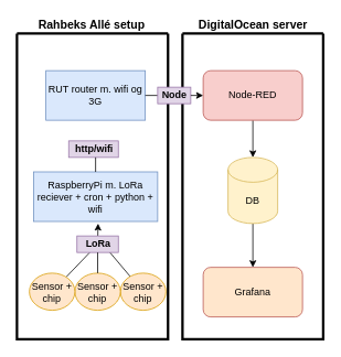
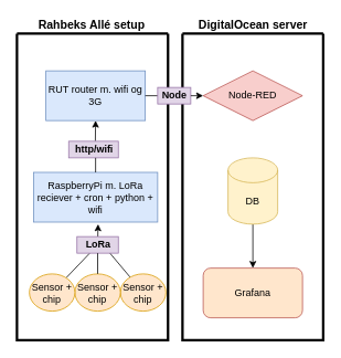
  <mxCell id="0" />
  <mxCell id="1" parent="0" />
  <mxCell id="2" value="" style="swimlane;startSize=0;swimlaneFillColor=none;fillColor=none;strokeColor=#000000;fontColor=#333333;strokeWidth=3;" vertex="1" parent="1"><mxGeometry x="20" y="40" width="182.5" height="370" as="geometry" /></mxCell>
  <mxCell id="3" value="RaspberryPi m. LoRa reciever + cron + python + wifi" style="rounded=0;whiteSpace=wrap;html=1;fillColor=#dae8fc;strokeColor=#6c8ebf;" vertex="1" parent="2"><mxGeometry x="20" y="167.5" width="150" height="60" as="geometry" /></mxCell>
+ <mxCell id="4" value="" style="endArrow=classic;html=1;rounded=0;entryX=0.5;entryY=1;entryDx=0;entryDy=0;exitX=0.537;exitY=-0.008;exitDx=0;exitDy=0;startArrow=none;exitPerimeter=0;" edge="1" parent="2" source="11" target="5"><mxGeometry width="50" height="50" relative="1" as="geometry"><mxPoint x="90" y="260" as="sourcePoint" /><mxPoint x="135" y="210" as="targetPoint" /></mxGeometry></mxCell>
  <mxCell id="5" value="RUT router m. wifi og 3G" style="rounded=0;whiteSpace=wrap;html=1;fillColor=#dae8fc;strokeColor=#6c8ebf;" vertex="1" parent="2"><mxGeometry x="35" y="45" width="120" height="60" as="geometry" /></mxCell>
  <mxCell id="6" style="edgeStyle=none;rounded=0;orthogonalLoop=1;jettySize=auto;html=1;entryX=0.794;entryY=0.99;entryDx=0;entryDy=0;entryPerimeter=0;fontSize=14;endArrow=none;endFill=0;" edge="1" parent="2" source="7" target="14"><mxGeometry relative="1" as="geometry" /></mxCell>
  <mxCell id="7" value="Sensor + &lt;br&gt;chip" style="ellipse;whiteSpace=wrap;html=1;fillColor=#ffe6cc;strokeColor=#d79b00;" vertex="1" parent="2"><mxGeometry x="125" y="290" width="55" height="45" as="geometry" /></mxCell>
  <mxCell id="8" value="Sensor + chip" style="ellipse;whiteSpace=wrap;html=1;fillColor=#ffe6cc;strokeColor=#d79b00;" vertex="1" parent="2"><mxGeometry x="70" y="290" width="55" height="45" as="geometry" /></mxCell>
  <mxCell id="9" style="rounded=0;orthogonalLoop=1;jettySize=auto;html=1;fontSize=14;endArrow=none;endFill=0;" edge="1" parent="2" source="10" target="14"><mxGeometry relative="1" as="geometry" /></mxCell>
  <mxCell id="10" value="Sensor + &lt;br&gt;chip" style="ellipse;whiteSpace=wrap;html=1;fillColor=#ffe6cc;strokeColor=#d79b00;" vertex="1" parent="2"><mxGeometry x="15" y="290" width="55" height="45" as="geometry" /></mxCell>
  <mxCell id="11" value="http/wifi&lt;br&gt;" style="text;html=1;align=center;verticalAlign=middle;resizable=0;points=[];autosize=1;strokeColor=#9673a6;fillColor=#e1d5e7;fontStyle=1" vertex="1" parent="2"><mxGeometry x="62.5" y="130" width="60" height="20" as="geometry" /></mxCell>
  <mxCell id="12" value="" style="endArrow=none;html=1;rounded=0;exitX=0.5;exitY=0;exitDx=0;exitDy=0;" edge="1" parent="2" source="3"><mxGeometry width="50" height="50" relative="1" as="geometry"><mxPoint x="90" y="170" as="sourcePoint" /><mxPoint x="95" y="150" as="targetPoint" /></mxGeometry></mxCell>
  <mxCell id="13" style="edgeStyle=none;rounded=0;orthogonalLoop=1;jettySize=auto;html=1;fontSize=14;endArrow=classic;endFill=1;" edge="1" parent="2" source="14"><mxGeometry relative="1" as="geometry"><mxPoint x="98" y="230" as="targetPoint" /></mxGeometry></mxCell>
  <mxCell id="14" value="LoRa" style="text;html=1;align=center;verticalAlign=middle;resizable=0;points=[];autosize=1;strokeColor=#9673a6;fillColor=#e1d5e7;fontStyle=1;labelBackgroundColor=none;" vertex="1" parent="2"><mxGeometry x="72.5" y="245" width="50" height="20" as="geometry" /></mxCell>
  <mxCell id="15" value="" style="endArrow=none;html=1;rounded=0;exitX=0.5;exitY=0;exitDx=0;exitDy=0;entryX=0.5;entryY=1;entryDx=0;entryDy=0;endFill=0;" edge="1" parent="2" source="8" target="14"><mxGeometry width="50" height="50" relative="1" as="geometry"><mxPoint x="202.5" y="450" as="sourcePoint" /><mxPoint x="205" y="387.5" as="targetPoint" /></mxGeometry></mxCell>
  <mxCell id="16" value="" style="swimlane;startSize=0;strokeWidth=3;" vertex="1" parent="1"><mxGeometry x="220" y="40" width="170" height="370" as="geometry" /></mxCell>
  <mxCell id="17" value="" style="edgeStyle=orthogonalEdgeStyle;rounded=0;orthogonalLoop=1;jettySize=auto;html=1;" edge="1" parent="16" source="18" target="21"><mxGeometry relative="1" as="geometry" /></mxCell>
  <mxCell id="18" value="DB" style="shape=cylinder3;whiteSpace=wrap;html=1;boundedLbl=1;backgroundOutline=1;size=15;fillColor=#fff2cc;strokeColor=#d6b656;" vertex="1" parent="16"><mxGeometry x="55" y="150" width="60" height="80" as="geometry" /></mxCell>
- <mxCell id="19" value="" style="edgeStyle=orthogonalEdgeStyle;rounded=0;orthogonalLoop=1;jettySize=auto;html=1;" edge="1" parent="16" source="20" target="18"><mxGeometry relative="1" as="geometry" /></mxCell>
- <mxCell id="20" value="Node-RED" style="rounded=1;whiteSpace=wrap;html=1;fillColor=#f8cecc;strokeColor=#b85450;" vertex="1" parent="16"><mxGeometry x="25" y="45" width="120" height="60" as="geometry" /></mxCell>
+ <mxCell id="20" value="Node-RED" style="rhombus;whiteSpace=wrap;html=1;fillColor=#f8cecc;strokeColor=#b85450;" vertex="1" parent="16"><mxGeometry x="25" y="45" width="120" height="60" as="geometry" /></mxCell>
  <mxCell id="21" value="Grafana" style="rounded=1;whiteSpace=wrap;html=1;fillColor=#ffe6cc;strokeColor=#b85450;" vertex="1" parent="16"><mxGeometry x="25" y="283" width="120" height="60" as="geometry" /></mxCell>
  <mxCell id="22" value="DigitalOcean server" style="text;html=1;align=center;verticalAlign=middle;resizable=0;points=[];autosize=1;strokeColor=none;fillColor=none;strokeWidth=2;fontSize=14;fontStyle=1" vertex="1" parent="1"><mxGeometry x="230" y="20" width="150" height="20" as="geometry" /></mxCell>
  <mxCell id="23" value="Rahbeks Allé setup" style="text;html=1;align=center;verticalAlign=middle;resizable=0;points=[];autosize=1;strokeColor=none;fillColor=none;strokeWidth=2;fontSize=14;fontStyle=1" vertex="1" parent="1"><mxGeometry x="40" y="20" width="140" height="20" as="geometry" /></mxCell>
  <mxCell id="24" value="" style="edgeStyle=orthogonalEdgeStyle;rounded=0;orthogonalLoop=1;jettySize=auto;html=1;exitX=1;exitY=0.5;exitDx=0;exitDy=0;entryX=0;entryY=0.5;entryDx=0;entryDy=0;endArrow=none;" edge="1" parent="1" source="5" target="25"><mxGeometry relative="1" as="geometry"><mxPoint x="170" y="115" as="sourcePoint" /><mxPoint x="245" y="115" as="targetPoint" /><Array as="points" /></mxGeometry></mxCell>
  <mxCell id="25" value="Node" style="text;html=1;align=center;verticalAlign=middle;resizable=0;points=[];autosize=1;strokeColor=#9673a6;fillColor=#e1d5e7;fontStyle=1" vertex="1" parent="1"><mxGeometry x="190" y="105" width="40" height="20" as="geometry" /></mxCell>
  <mxCell id="26" value="" style="edgeStyle=orthogonalEdgeStyle;rounded=0;orthogonalLoop=1;jettySize=auto;html=1;exitX=1;exitY=0.5;exitDx=0;exitDy=0;entryX=0;entryY=0.5;entryDx=0;entryDy=0;startArrow=none;" edge="1" parent="1" source="25" target="20"><mxGeometry relative="1" as="geometry"><mxPoint x="180" y="115" as="sourcePoint" /><mxPoint x="210" y="115" as="targetPoint" /><Array as="points" /></mxGeometry></mxCell>
